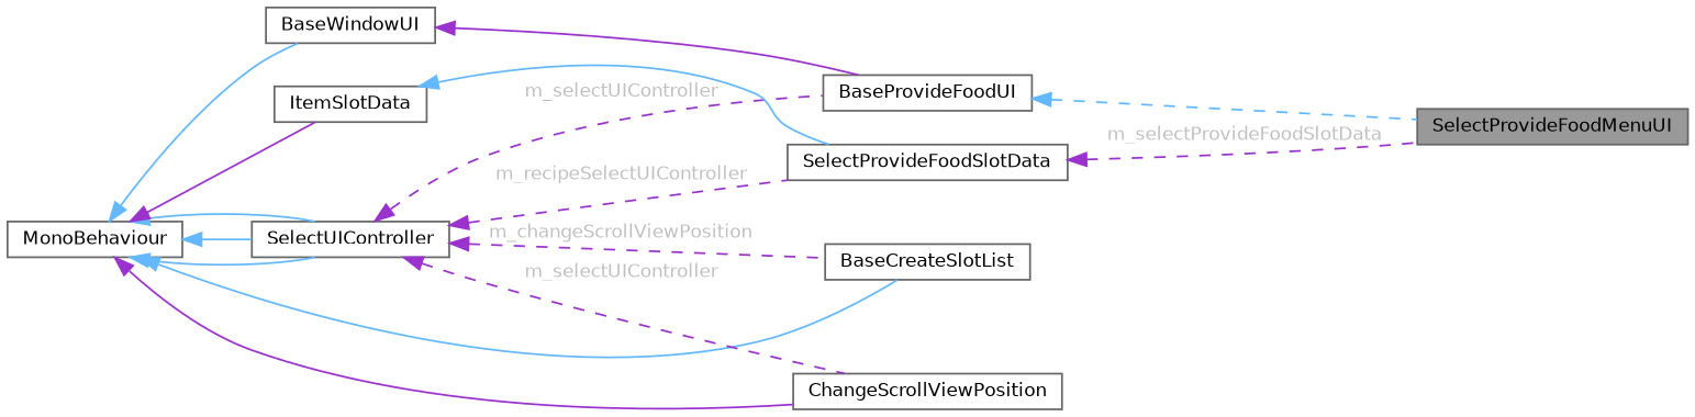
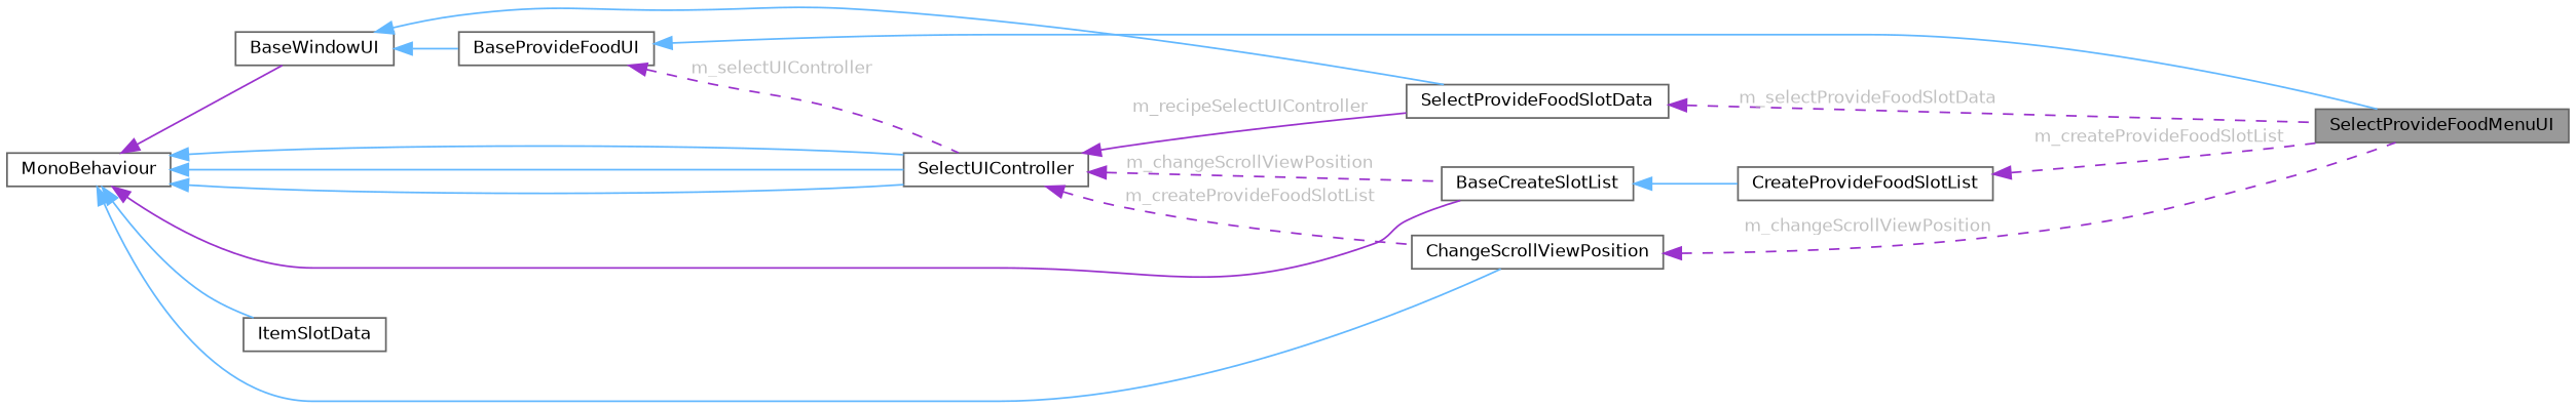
  digraph {
    rankdir=LR
    node [color=gray40 fillcolor=white fontname=Helvetica fontsize=10 shape=box style=filled]
    edge [color=steelblue1 dir=back fontname=Helvetica fontsize=10 labelfontname=Helvetica labelfontsize=10 style=solid]
    n1 [fillcolor=grey60 fontcolor=black height=0.2 label=SelectProvideFoodMenuUI width=0.4]
    n2 [height=0.2 label=BaseProvideFoodUI width=0.4]
    n3 [height=0.2 label=BaseWindowUI width=0.4]
    n4 [height=0.2 label=MonoBehaviour width=0.4]
    n5 [height=0.2 label=SelectUIController width=0.4]
    n6 [height=0.2 label=BaseCreateSlotList width=0.4]
    n7 [height=0.2 label=ItemSlotData width=0.4]
    n8 [height=0.2 label=ChangeScrollViewPosition width=0.4]
    n9 [height=0.2 label=SelectProvideFoodSlotData width=0.4]
-   n2 -> n1 [style=dashed]
-   n3 -> n2 [color=darkorchid3]
-   n4 -> n3
+   n10 [height=0.2 label=CreateProvideFoodSlotList width=0.4]
+   n2 -> n1
+   n3 -> n2
+   n4 -> n3 [color=darkorchid3]
    n4 -> n5
    n4 -> n5
    n4 -> n5
-   n4 -> n6
-   n4 -> n7 [color=darkorchid3]
-   n4 -> n8 [color=darkorchid3]
-   n5 -> n2 [color=darkorchid3 fontcolor=grey label=" m_selectUIController" style=dashed]
+   n4 -> n6 [color=darkorchid3]
+   n4 -> n7
+   n4 -> n8
+   n2 -> n5 [color=darkorchid3 fontcolor=grey label=" m_selectUIController" style=dashed]
    n5 -> n6 [color=darkorchid3 fontcolor=grey label=" m_changeScrollViewPosition" style=dashed]
-   n5 -> n8 [color=darkorchid3 fontcolor=grey label=" m_selectUIController" style=dashed]
-   n5 -> n9 [color=darkorchid3 fontcolor=grey label=" m_recipeSelectUIController" style=dashed]
-   n7 -> n9
+   n5 -> n8 [color=darkorchid3 fontcolor=grey label=" m_createProvideFoodSlotList" style=dashed]
+   n5 -> n9 [color=darkorchid3 fontcolor=grey label=" m_recipeSelectUIController"]
+   n6 -> n10
+   n3 -> n9
+   n8 -> n1 [color=darkorchid3 fontcolor=grey label=" m_changeScrollViewPosition" style=dashed]
    n9 -> n1 [color=darkorchid3 fontcolor=grey label=" m_selectProvideFoodSlotData" style=dashed]
+   n10 -> n1 [color=darkorchid3 fontcolor=grey label=" m_createProvideFoodSlotList" style=dashed]
  }
